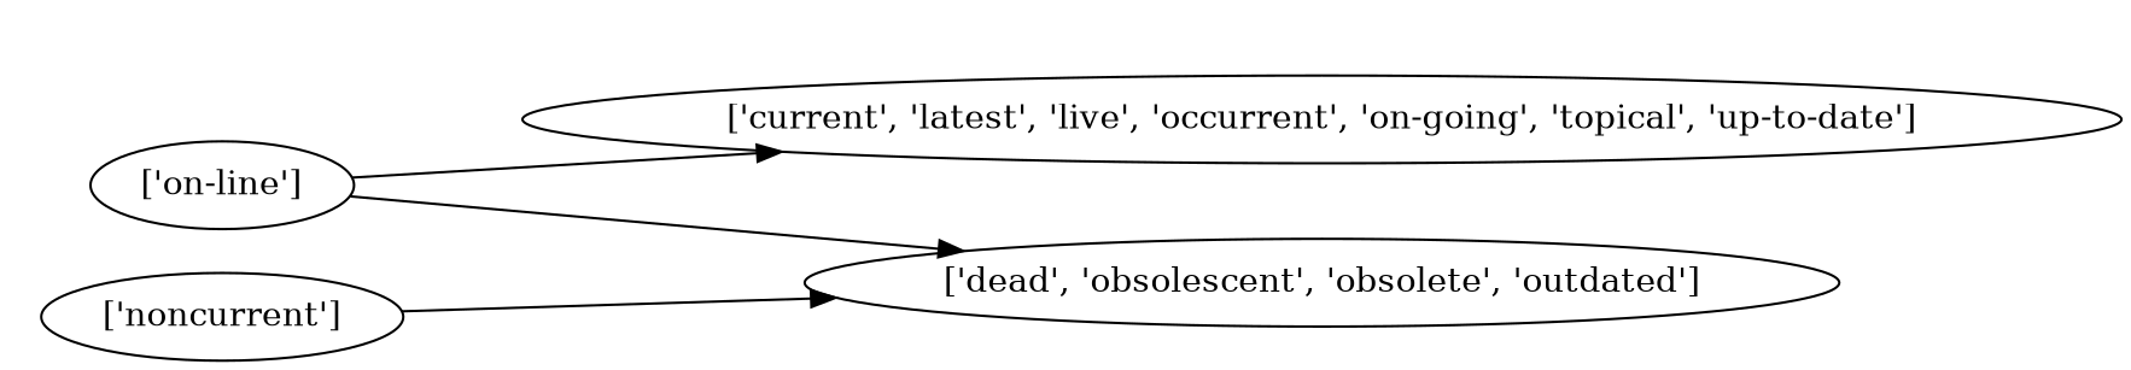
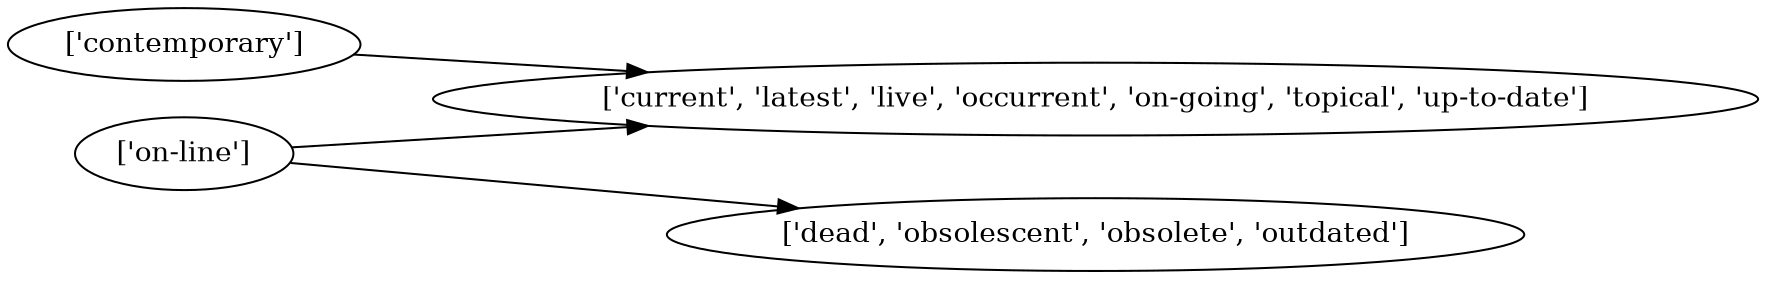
  strict digraph {
    rankdir=LR
+   "['contemporary']"
    "['current', 'latest', 'live', 'occurrent', 'on-going', 'topical', 'up-to-date']"
-   "['noncurrent']"
    "['dead', 'obsolescent', 'obsolete', 'outdated']"
    "['on-line']"
-   "['noncurrent']" -> "['dead', 'obsolescent', 'obsolete', 'outdated']"
+   "['contemporary']" -> "['current', 'latest', 'live', 'occurrent', 'on-going', 'topical', 'up-to-date']"
    "['on-line']" -> "['current', 'latest', 'live', 'occurrent', 'on-going', 'topical', 'up-to-date']"
    "['on-line']" -> "['dead', 'obsolescent', 'obsolete', 'outdated']"
  }
